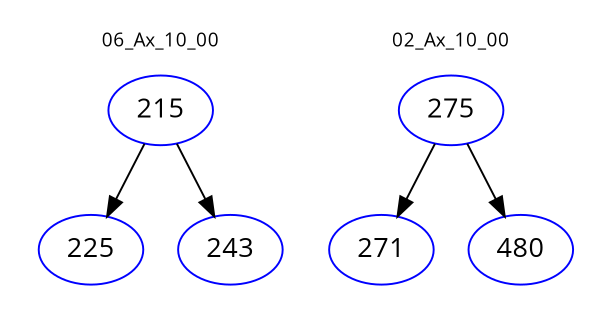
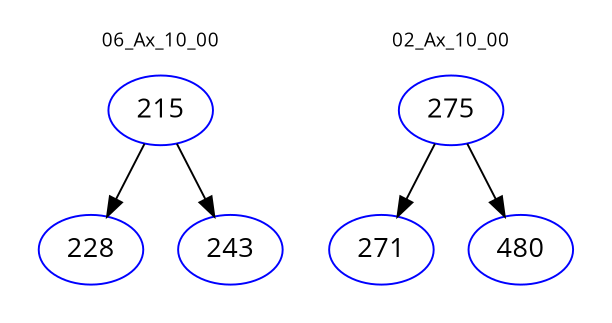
  digraph {
    fontname="Open Sans"
    node [color=blue fontname="Open Sans"]
    edge [color=black fontname="Open Sans"]
    n1 [label=215]
-   n2 [label=225]
+   n2 [label=228]
    n3 [label=243]
    n4 [label=275]
    n5 [label=271]
    n6 [label=480]
    subgraph cluster_1 {
      color=white
      fontsize=10
      label="06_Ax_10_00"
      n1
      n2
      n3
    }
    subgraph cluster_2 {
      color=white
      fontsize=10
      label="02_Ax_10_00"
      n4
      n5
      n6
    }
    n1 -> n2
    n1 -> n3
    n4 -> n5
    n4 -> n6
  }
